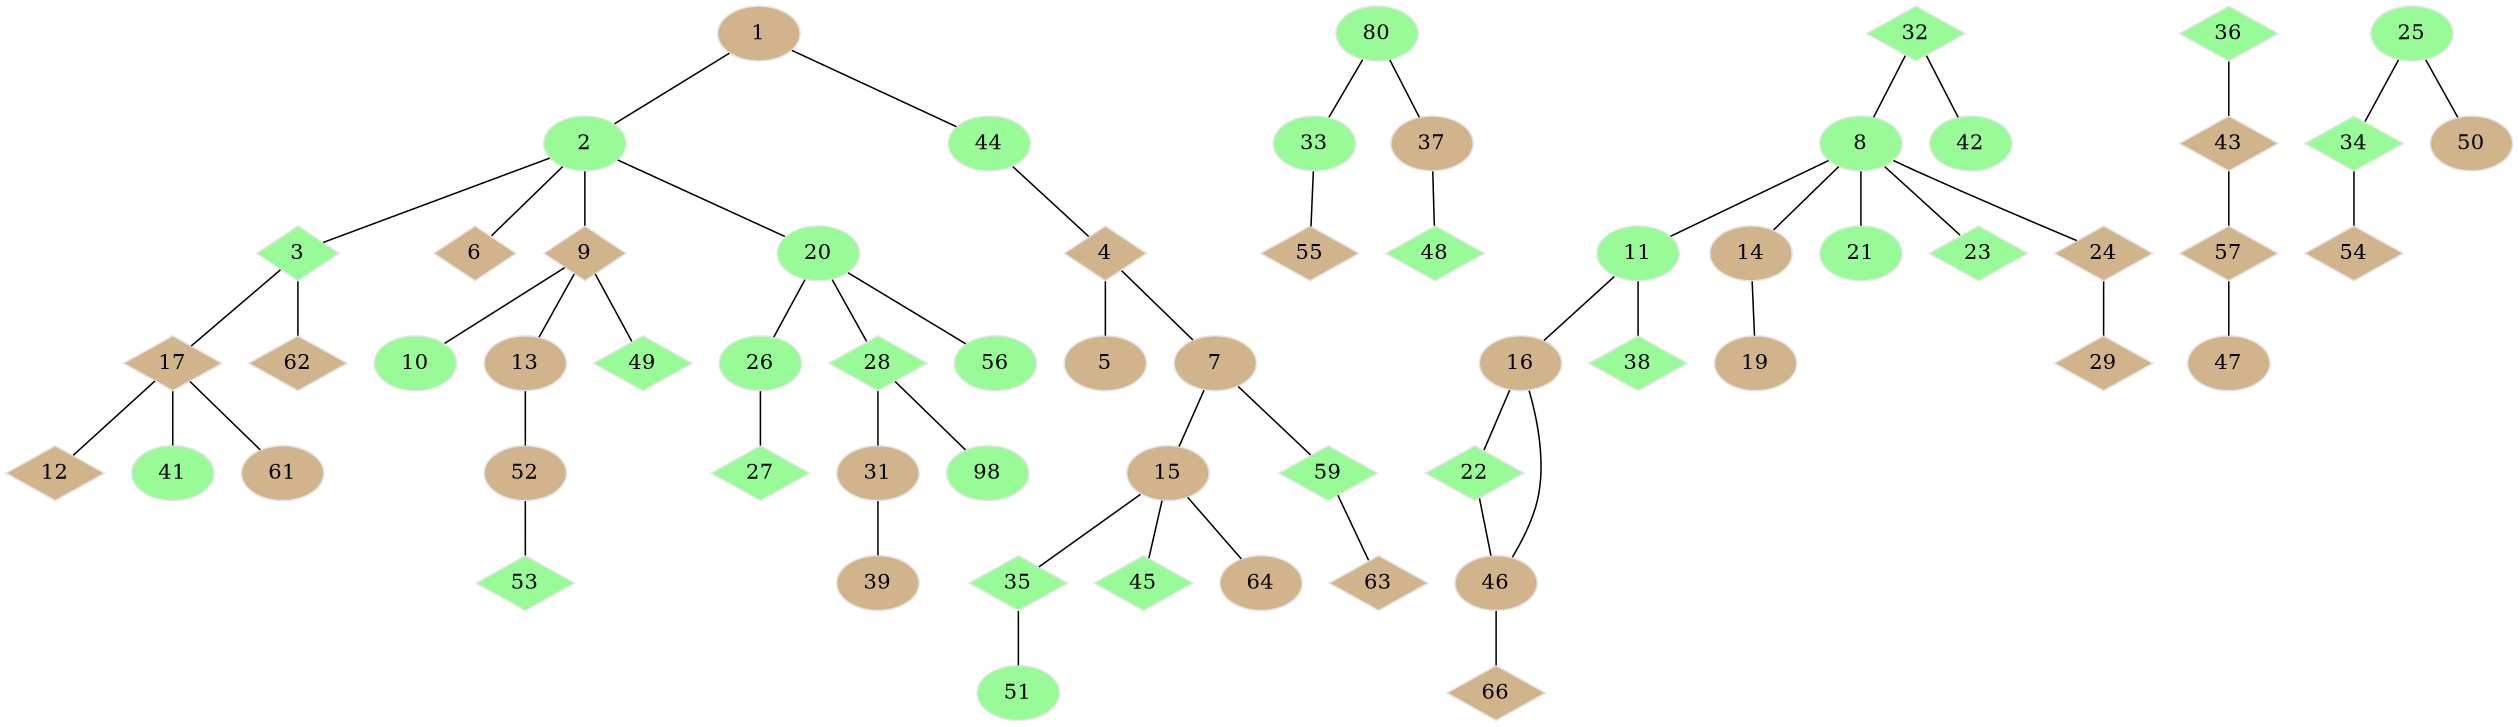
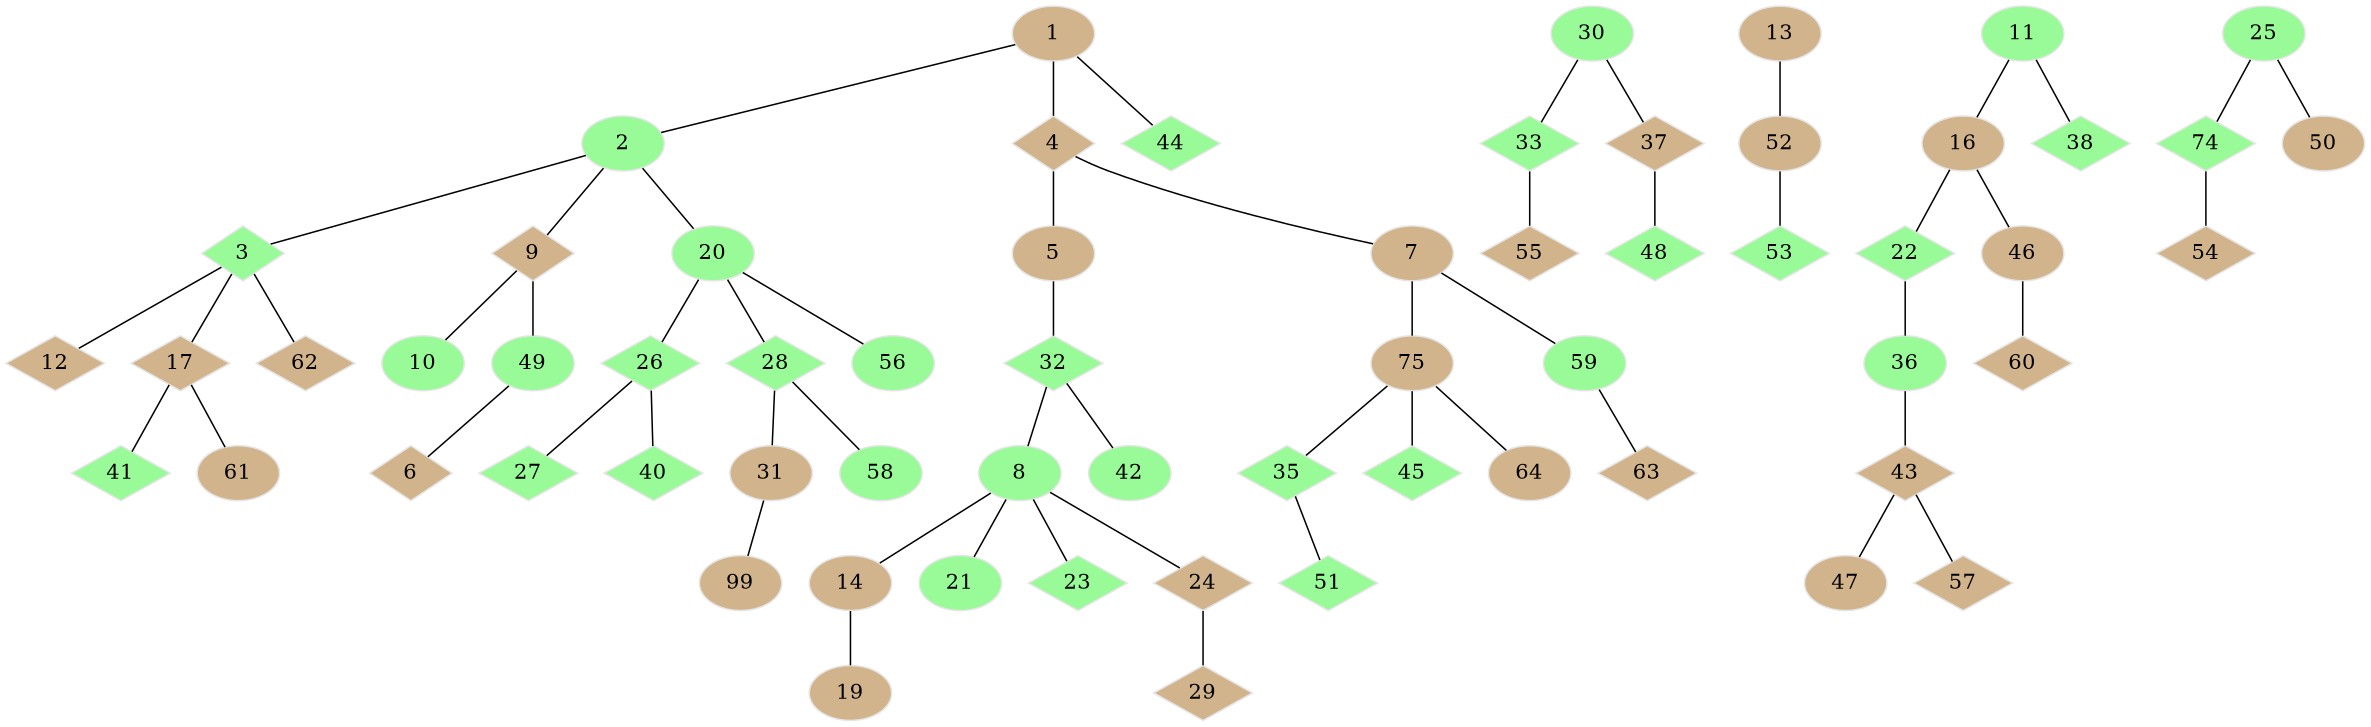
  graph {
    node [color=gray90 fillcolor=palegreen shape=ellipse style=filled]
    1 [fillcolor=tan]
    2
    4 [fillcolor=tan shape=diamond]
-   44
+   44 [shape=diamond]
    3 [shape=diamond]
    6 [fillcolor=tan shape=diamond]
    9 [fillcolor=tan shape=diamond]
    20
    5 [fillcolor=tan]
    7 [fillcolor=tan]
-   30 [label=80]
-   33
-   37 [fillcolor=tan]
+   30
+   33 [shape=diamond]
+   37 [fillcolor=tan shape=diamond]
    12 [fillcolor=tan shape=diamond]
    17 [fillcolor=tan shape=diamond]
    62 [fillcolor=tan shape=diamond]
    10
    13 [fillcolor=tan]
-   49 [shape=diamond]
-   26
+   49
+   26 [shape=diamond]
    28 [shape=diamond]
    56
-   41
+   41 [shape=diamond]
    61 [fillcolor=tan]
    32 [shape=diamond]
-   15 [fillcolor=tan]
-   59 [shape=diamond]
+   15 [fillcolor=tan label=75]
+   59
    8
    11
    14 [fillcolor=tan]
    21
    23 [shape=diamond]
    24 [fillcolor=tan shape=diamond]
    42
    35 [shape=diamond]
    45 [shape=diamond]
    64 [fillcolor=tan]
    63 [fillcolor=tan shape=diamond]
    16 [fillcolor=tan]
    38 [shape=diamond]
    19 [fillcolor=tan]
    29 [fillcolor=tan shape=diamond]
    52 [fillcolor=tan]
    22 [shape=diamond]
    46 [fillcolor=tan]
    53 [shape=diamond]
-   51
-   36 [shape=diamond]
-   60 [fillcolor=tan shape=diamond label=66]
+   51 [shape=diamond]
+   36
+   60 [fillcolor=tan shape=diamond]
    25
-   34 [shape=diamond]
+   34 [shape=diamond label=74]
    50 [fillcolor=tan]
    27 [shape=diamond]
+   40 [shape=diamond]
    31 [fillcolor=tan]
-   58 [label=98]
+   58
    43 [fillcolor=tan shape=diamond]
    54 [fillcolor=tan shape=diamond]
-   39 [fillcolor=tan]
+   39 [fillcolor=tan label=99]
    55 [fillcolor=tan shape=diamond]
    48 [shape=diamond]
    47 [fillcolor=tan]
    57 [fillcolor=tan shape=diamond]
    1 -- 2
-   44 -- 4
+   1 -- 4
    1 -- 44
    2 -- 3
-   2 -- 6
+   49 -- 6
    2 -- 9
    2 -- 20
    4 -- 5
    4 -- 7
-   17 -- 12
+   3 -- 12
    3 -- 17
    3 -- 62
    9 -- 10
-   9 -- 13
    9 -- 49
    20 -- 26
    20 -- 28
    20 -- 56
+   5 -- 32
    7 -- 15
    7 -- 59
    30 -- 33
    30 -- 37
    33 -- 55
    37 -- 48
    17 -- 41
    17 -- 61
    13 -- 52
    26 -- 27
+   26 -- 40
    28 -- 31
    28 -- 58
    32 -- 8
    32 -- 42
    15 -- 35
    15 -- 45
    15 -- 64
    59 -- 63
-   8 -- 11
    8 -- 14
    8 -- 21
    8 -- 23
    8 -- 24
    11 -- 16
    11 -- 38
    14 -- 19
    24 -- 29
    35 -- 51
    16 -- 22
    16 -- 46
    52 -- 53
-   22 -- 46
+   22 -- 36
    46 -- 60
    36 -- 43
    25 -- 34
    25 -- 50
    34 -- 54
    31 -- 39
-   57 -- 47
+   43 -- 47
    43 -- 57
  }
